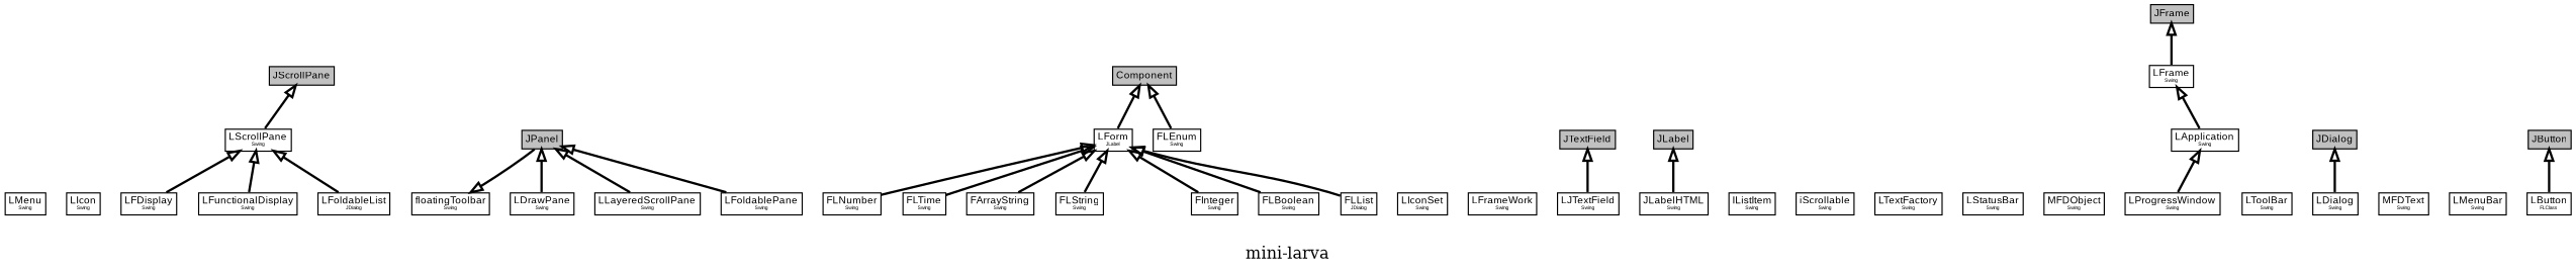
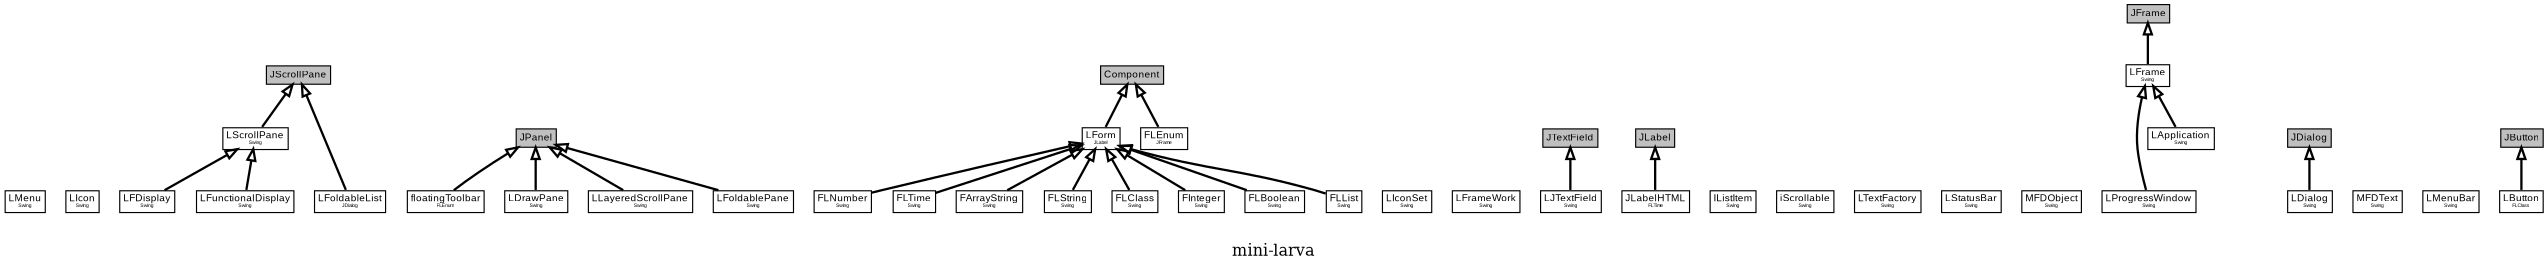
  digraph {
    label="mini-larva"
    rankdir=BT
    node [shape=plain]
    edge [arrowhead=onormal color=black penwidth=2]
    n1 [label=<<table border="0" cellborder="1" cellspacing="0"><tr><td bgcolor="white"><FONT face="Arial"  POINT-SIZE="9" >LMenu</FONT><br/><FONT face="Arial"  POINT-SIZE="4" >Swing</FONT></td></tr></table>>]
    n2 [label=<<table border="0" cellborder="1" cellspacing="0"><tr><td bgcolor="white"><FONT face="Arial"  POINT-SIZE="9" >LIcon</FONT><br/><FONT face="Arial"  POINT-SIZE="4" >Swing</FONT></td></tr></table>>]
    n3 [label=<<table border="0" cellborder="1" cellspacing="0"><tr><td bgcolor="white"><FONT face="Arial"  POINT-SIZE="9" >LScrollPane</FONT><br/><FONT face="Arial"  POINT-SIZE="4" >Swing</FONT></td></tr></table>>]
    n4 [label=<<table border="0" cellborder="1" cellspacing="0"><tr><td bgcolor="gray"><FONT face="Arial"  POINT-SIZE="9" >JScrollPane</FONT></td></tr></table>>]
-   n5 [label=<<table border="0" cellborder="1" cellspacing="0"><tr><td bgcolor="white"><FONT face="Arial"  POINT-SIZE="9" >floatingToolbar</FONT><br/><FONT face="Arial"  POINT-SIZE="4" >Swing</FONT></td></tr></table>>]
+   n5 [label=<<table border="0" cellborder="1" cellspacing="0"><tr><td bgcolor="white"><FONT face="Arial"  POINT-SIZE="9" >floatingToolbar</FONT><br/><FONT face="Arial"  POINT-SIZE="4" >FLEnum</FONT></td></tr></table>>]
    n6 [label=<<table border="0" cellborder="1" cellspacing="0"><tr><td bgcolor="gray"><FONT face="Arial"  POINT-SIZE="9" >JPanel</FONT></td></tr></table>>]
    n7 [label=<<table border="0" cellborder="1" cellspacing="0"><tr><td bgcolor="white"><FONT face="Arial"  POINT-SIZE="9" >LFDisplay</FONT><br/><FONT face="Arial"  POINT-SIZE="4" >Swing</FONT></td></tr></table>>]
    n8 [label=<<table border="0" cellborder="1" cellspacing="0"><tr><td bgcolor="white"><FONT face="Arial"  POINT-SIZE="9" >FLNumber</FONT><br/><FONT face="Arial"  POINT-SIZE="4" >Swing</FONT></td></tr></table>>]
    n9 [label=<<table border="0" cellborder="1" cellspacing="0"><tr><td bgcolor="white"><FONT face="Arial"  POINT-SIZE="9" >LForm</FONT><br/><FONT face="Arial"  POINT-SIZE="4" >JLabel</FONT></td></tr></table>>]
    n10 [label=<<table border="0" cellborder="1" cellspacing="0"><tr><td bgcolor="gray"><FONT face="Arial"  POINT-SIZE="9" >Component</FONT></td></tr></table>>]
    n11 [label=<<table border="0" cellborder="1" cellspacing="0"><tr><td bgcolor="white"><FONT face="Arial"  POINT-SIZE="9" >LIconSet</FONT><br/><FONT face="Arial"  POINT-SIZE="4" >Swing</FONT></td></tr></table>>]
    n12 [label=<<table border="0" cellborder="1" cellspacing="0"><tr><td bgcolor="white"><FONT face="Arial"  POINT-SIZE="9" >LFrameWork</FONT><br/><FONT face="Arial"  POINT-SIZE="4" >Swing</FONT></td></tr></table>>]
    n13 [label=<<table border="0" cellborder="1" cellspacing="0"><tr><td bgcolor="white"><FONT face="Arial"  POINT-SIZE="9" >LJTextField</FONT><br/><FONT face="Arial"  POINT-SIZE="4" >Swing</FONT></td></tr></table>>]
    n14 [label=<<table border="0" cellborder="1" cellspacing="0"><tr><td bgcolor="gray"><FONT face="Arial"  POINT-SIZE="9" >JTextField</FONT></td></tr></table>>]
    n15 [label=<<table border="0" cellborder="1" cellspacing="0"><tr><td bgcolor="white"><FONT face="Arial"  POINT-SIZE="9" >FLTime</FONT><br/><FONT face="Arial"  POINT-SIZE="4" >Swing</FONT></td></tr></table>>]
-   n16 [label=<<table border="0" cellborder="1" cellspacing="0"><tr><td bgcolor="white"><FONT face="Arial"  POINT-SIZE="9" >JLabelHTML</FONT><br/><FONT face="Arial"  POINT-SIZE="4" >Swing</FONT></td></tr></table>>]
+   n16 [label=<<table border="0" cellborder="1" cellspacing="0"><tr><td bgcolor="white"><FONT face="Arial"  POINT-SIZE="9" >JLabelHTML</FONT><br/><FONT face="Arial"  POINT-SIZE="4" >FLTime</FONT></td></tr></table>>]
    n17 [label=<<table border="0" cellborder="1" cellspacing="0"><tr><td bgcolor="gray"><FONT face="Arial"  POINT-SIZE="9" >JLabel</FONT></td></tr></table>>]
-   n18 [label=<<table border="0" cellborder="1" cellspacing="0"><tr><td bgcolor="white"><FONT face="Arial"  POINT-SIZE="9" >FLEnum</FONT><br/><FONT face="Arial"  POINT-SIZE="4" >Swing</FONT></td></tr></table>>]
+   n18 [label=<<table border="0" cellborder="1" cellspacing="0"><tr><td bgcolor="white"><FONT face="Arial"  POINT-SIZE="9" >FLEnum</FONT><br/><FONT face="Arial"  POINT-SIZE="4" >JFrame</FONT></td></tr></table>>]
    n19 [label=<<table border="0" cellborder="1" cellspacing="0"><tr><td bgcolor="white"><FONT face="Arial"  POINT-SIZE="9" >IListItem</FONT><br/><FONT face="Arial"  POINT-SIZE="4" >Swing</FONT></td></tr></table>>]
    n20 [label=<<table border="0" cellborder="1" cellspacing="0"><tr><td bgcolor="white"><FONT face="Arial"  POINT-SIZE="9" >FArrayString</FONT><br/><FONT face="Arial"  POINT-SIZE="4" >Swing</FONT></td></tr></table>>]
    n21 [label=<<table border="0" cellborder="1" cellspacing="0"><tr><td bgcolor="white"><FONT face="Arial"  POINT-SIZE="9" >iScrollable</FONT><br/><FONT face="Arial"  POINT-SIZE="4" >Swing</FONT></td></tr></table>>]
    n22 [label=<<table border="0" cellborder="1" cellspacing="0"><tr><td bgcolor="white"><FONT face="Arial"  POINT-SIZE="9" >LDrawPane</FONT><br/><FONT face="Arial"  POINT-SIZE="4" >Swing</FONT></td></tr></table>>]
    n23 [label=<<table border="0" cellborder="1" cellspacing="0"><tr><td bgcolor="white"><FONT face="Arial"  POINT-SIZE="9" >FLString</FONT><br/><FONT face="Arial"  POINT-SIZE="4" >Swing</FONT></td></tr></table>>]
+   n24 [label=<<table border="0" cellborder="1" cellspacing="0"><tr><td bgcolor="white"><FONT face="Arial"  POINT-SIZE="9" >FLClass</FONT><br/><FONT face="Arial"  POINT-SIZE="4" >Swing</FONT></td></tr></table>>]
    n25 [label=<<table border="0" cellborder="1" cellspacing="0"><tr><td bgcolor="white"><FONT face="Arial"  POINT-SIZE="9" >FInteger</FONT><br/><FONT face="Arial"  POINT-SIZE="4" >Swing</FONT></td></tr></table>>]
    n26 [label=<<table border="0" cellborder="1" cellspacing="0"><tr><td bgcolor="white"><FONT face="Arial"  POINT-SIZE="9" >LLayeredScrollPane</FONT><br/><FONT face="Arial"  POINT-SIZE="4" >Swing</FONT></td></tr></table>>]
    n27 [label=<<table border="0" cellborder="1" cellspacing="0"><tr><td bgcolor="white"><FONT face="Arial"  POINT-SIZE="9" >LTextFactory</FONT><br/><FONT face="Arial"  POINT-SIZE="4" >Swing</FONT></td></tr></table>>]
    n28 [label=<<table border="0" cellborder="1" cellspacing="0"><tr><td bgcolor="white"><FONT face="Arial"  POINT-SIZE="9" >LStatusBar</FONT><br/><FONT face="Arial"  POINT-SIZE="4" >Swing</FONT></td></tr></table>>]
    n29 [label=<<table border="0" cellborder="1" cellspacing="0"><tr><td bgcolor="white"><FONT face="Arial"  POINT-SIZE="9" >MFDObject</FONT><br/><FONT face="Arial"  POINT-SIZE="4" >Swing</FONT></td></tr></table>>]
    n30 [label=<<table border="0" cellborder="1" cellspacing="0"><tr><td bgcolor="white"><FONT face="Arial"  POINT-SIZE="9" >LFoldableList</FONT><br/><FONT face="Arial"  POINT-SIZE="4" >JDialog</FONT></td></tr></table>>]
    n31 [label=<<table border="0" cellborder="1" cellspacing="0"><tr><td bgcolor="white"><FONT face="Arial"  POINT-SIZE="9" >LProgressWindow</FONT><br/><FONT face="Arial"  POINT-SIZE="4" >Swing</FONT></td></tr></table>>]
    n32 [label=<<table border="0" cellborder="1" cellspacing="0"><tr><td bgcolor="white"><FONT face="Arial"  POINT-SIZE="9" >LFrame</FONT><br/><FONT face="Arial"  POINT-SIZE="4" >Swing</FONT></td></tr></table>>]
    n33 [label=<<table border="0" cellborder="1" cellspacing="0"><tr><td bgcolor="gray"><FONT face="Arial"  POINT-SIZE="9" >JFrame</FONT></td></tr></table>>]
-   n34 [label=<<table border="0" cellborder="1" cellspacing="0"><tr><td bgcolor="white"><FONT face="Arial"  POINT-SIZE="9" >LToolBar</FONT><br/><FONT face="Arial"  POINT-SIZE="4" >Swing</FONT></td></tr></table>>]
    n35 [label=<<table border="0" cellborder="1" cellspacing="0"><tr><td bgcolor="white"><FONT face="Arial"  POINT-SIZE="9" >LDialog</FONT><br/><FONT face="Arial"  POINT-SIZE="4" >Swing</FONT></td></tr></table>>]
    n36 [label=<<table border="0" cellborder="1" cellspacing="0"><tr><td bgcolor="gray"><FONT face="Arial"  POINT-SIZE="9" >JDialog</FONT></td></tr></table>>]
    n37 [label=<<table border="0" cellborder="1" cellspacing="0"><tr><td bgcolor="white"><FONT face="Arial"  POINT-SIZE="9" >LApplication</FONT><br/><FONT face="Arial"  POINT-SIZE="4" >Swing</FONT></td></tr></table>>]
    n38 [label=<<table border="0" cellborder="1" cellspacing="0"><tr><td bgcolor="white"><FONT face="Arial"  POINT-SIZE="9" >LFunctionalDisplay</FONT><br/><FONT face="Arial"  POINT-SIZE="4" >Swing</FONT></td></tr></table>>]
    n39 [label=<<table border="0" cellborder="1" cellspacing="0"><tr><td bgcolor="white"><FONT face="Arial"  POINT-SIZE="9" >MFDText</FONT><br/><FONT face="Arial"  POINT-SIZE="4" >Swing</FONT></td></tr></table>>]
    n40 [label=<<table border="0" cellborder="1" cellspacing="0"><tr><td bgcolor="white"><FONT face="Arial"  POINT-SIZE="9" >FLBoolean</FONT><br/><FONT face="Arial"  POINT-SIZE="4" >Swing</FONT></td></tr></table>>]
    n41 [label=<<table border="0" cellborder="1" cellspacing="0"><tr><td bgcolor="white"><FONT face="Arial"  POINT-SIZE="9" >LMenuBar</FONT><br/><FONT face="Arial"  POINT-SIZE="4" >Swing</FONT></td></tr></table>>]
-   n42 [label=<<table border="0" cellborder="1" cellspacing="0"><tr><td bgcolor="white"><FONT face="Arial"  POINT-SIZE="9" >FLList</FONT><br/><FONT face="Arial"  POINT-SIZE="4" >JDialog</FONT></td></tr></table>>]
+   n42 [label=<<table border="0" cellborder="1" cellspacing="0"><tr><td bgcolor="white"><FONT face="Arial"  POINT-SIZE="9" >FLList</FONT><br/><FONT face="Arial"  POINT-SIZE="4" >Swing</FONT></td></tr></table>>]
    n43 [label=<<table border="0" cellborder="1" cellspacing="0"><tr><td bgcolor="white"><FONT face="Arial"  POINT-SIZE="9" >LFoldablePane</FONT><br/><FONT face="Arial"  POINT-SIZE="4" >Swing</FONT></td></tr></table>>]
    n44 [label=<<table border="0" cellborder="1" cellspacing="0"><tr><td bgcolor="white"><FONT face="Arial"  POINT-SIZE="9" >LButton</FONT><br/><FONT face="Arial"  POINT-SIZE="4" >FLClass</FONT></td></tr></table>>]
    n45 [label=<<table border="0" cellborder="1" cellspacing="0"><tr><td bgcolor="gray"><FONT face="Arial"  POINT-SIZE="9" >JButton</FONT></td></tr></table>>]
    n3 -> n4
-   n6 -> n5
+   n5 -> n6
    n7 -> n3
    n8 -> n9
    n9 -> n10
    n13 -> n14
    n15 -> n9
    n16 -> n17
    n18 -> n10
    n20 -> n9
    n22 -> n6
    n23 -> n9
+   n24 -> n9
    n25 -> n9
    n26 -> n6
-   n30 -> n3
-   n31 -> n37
+   n30 -> n4
+   n31 -> n32
    n32 -> n33
    n35 -> n36
    n37 -> n32
    n38 -> n3
    n40 -> n9
    n42 -> n9
    n43 -> n6
    n44 -> n45
  }
